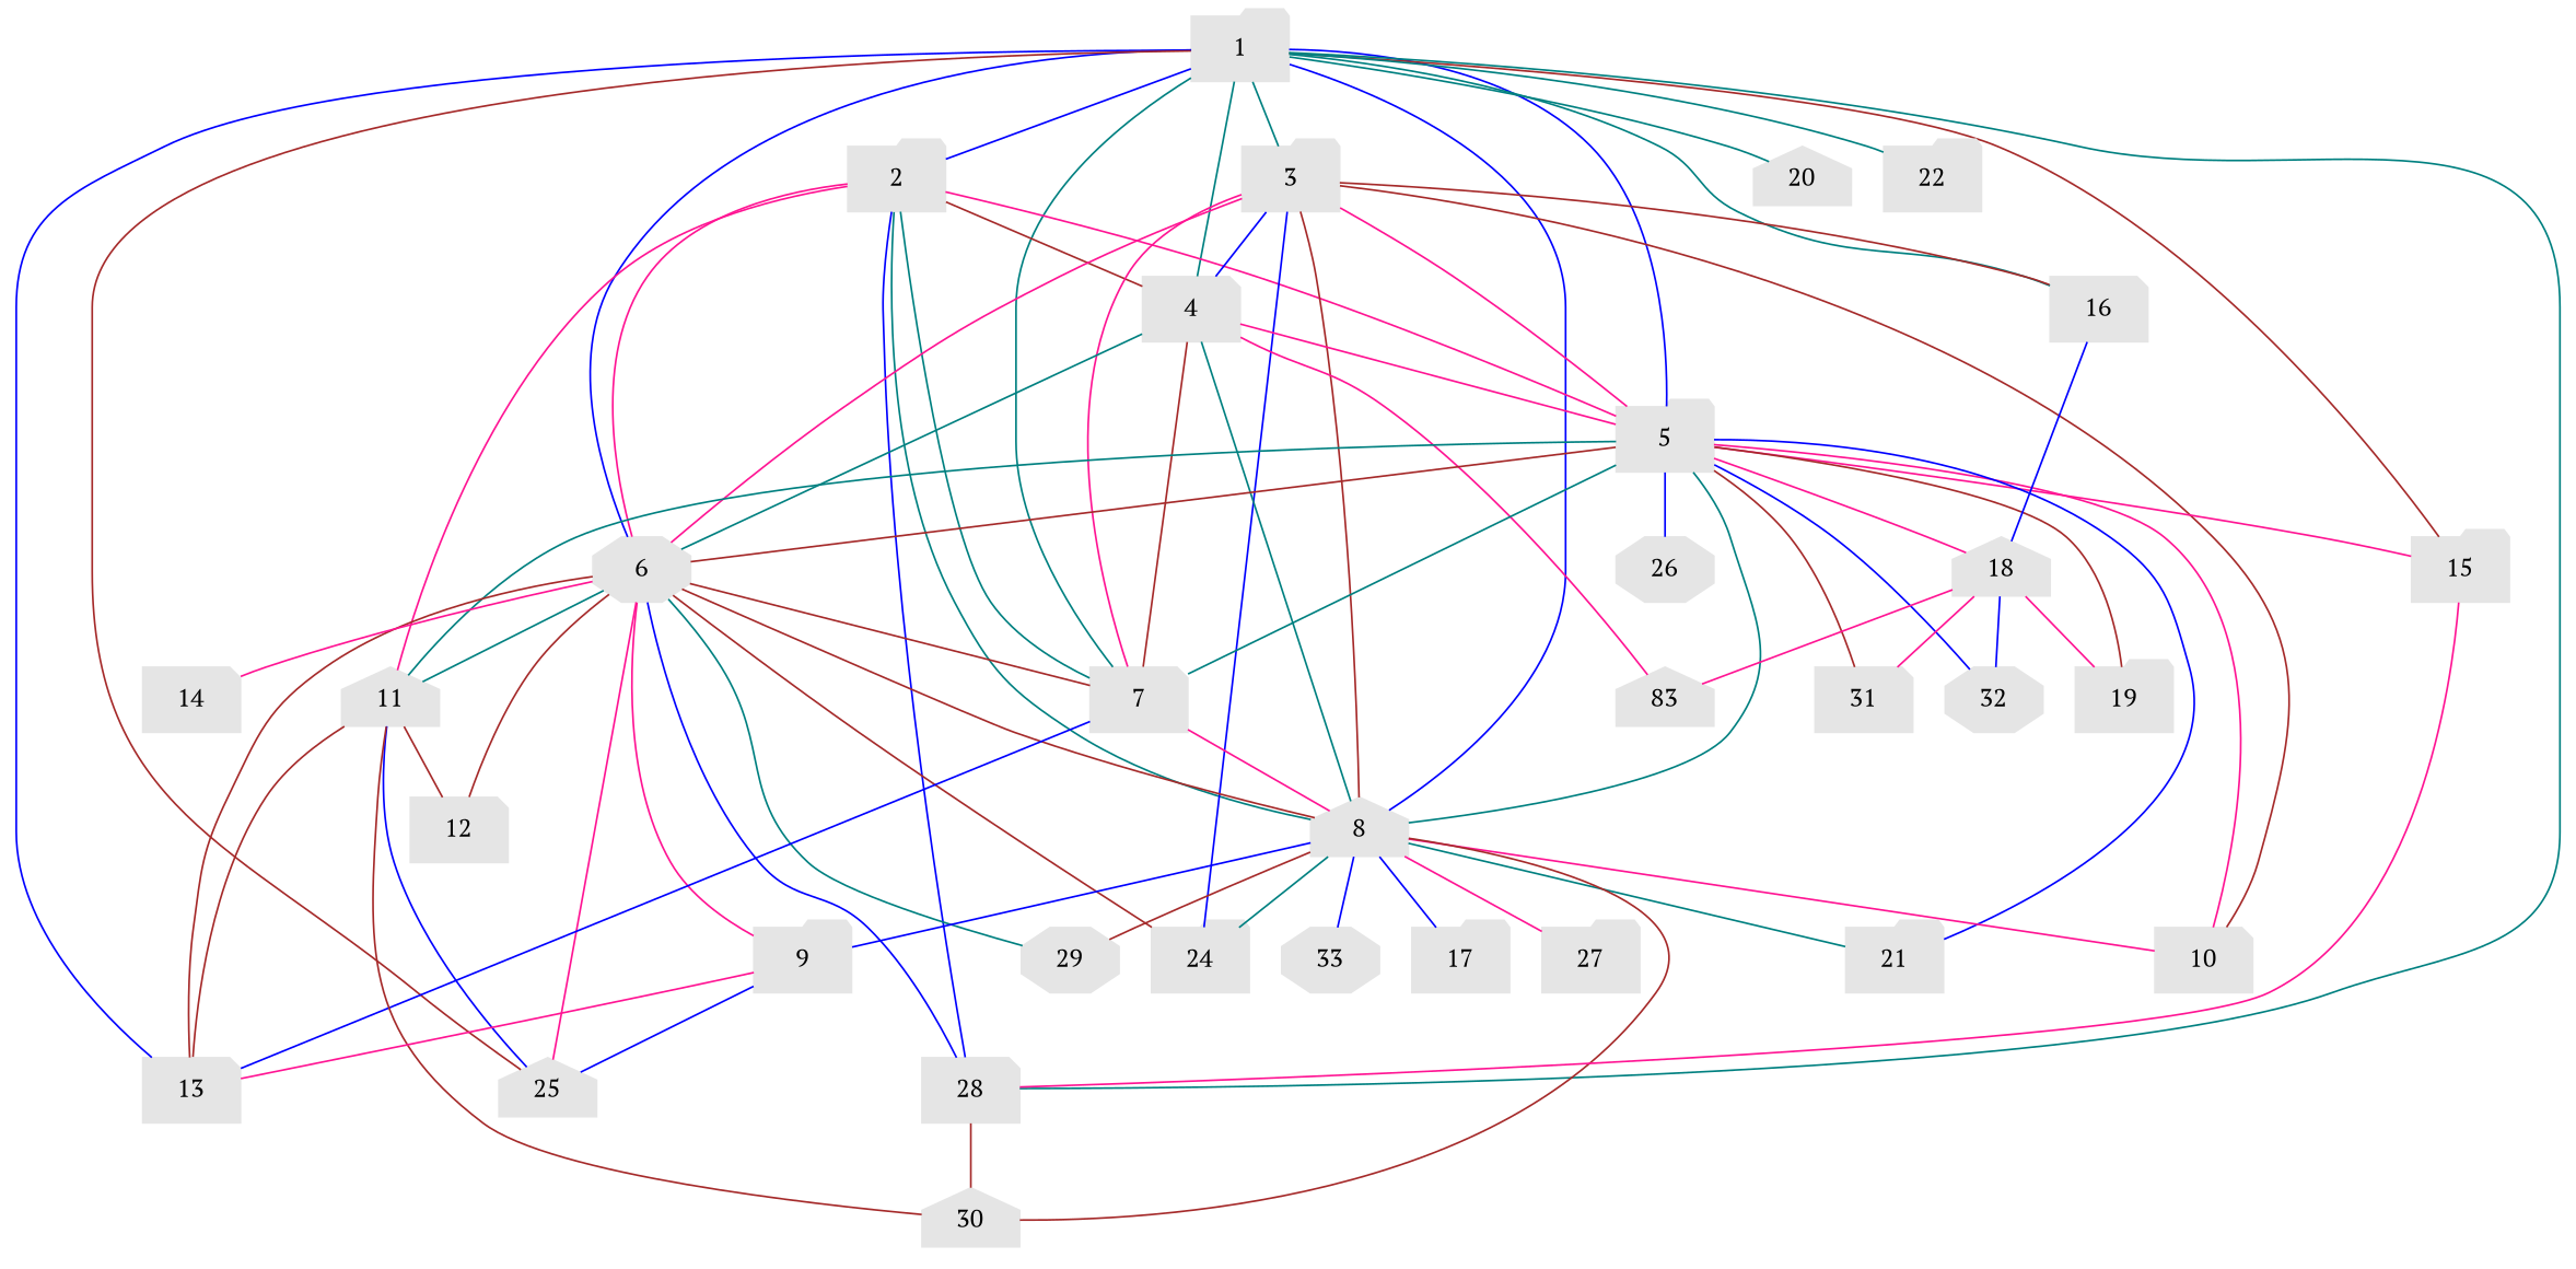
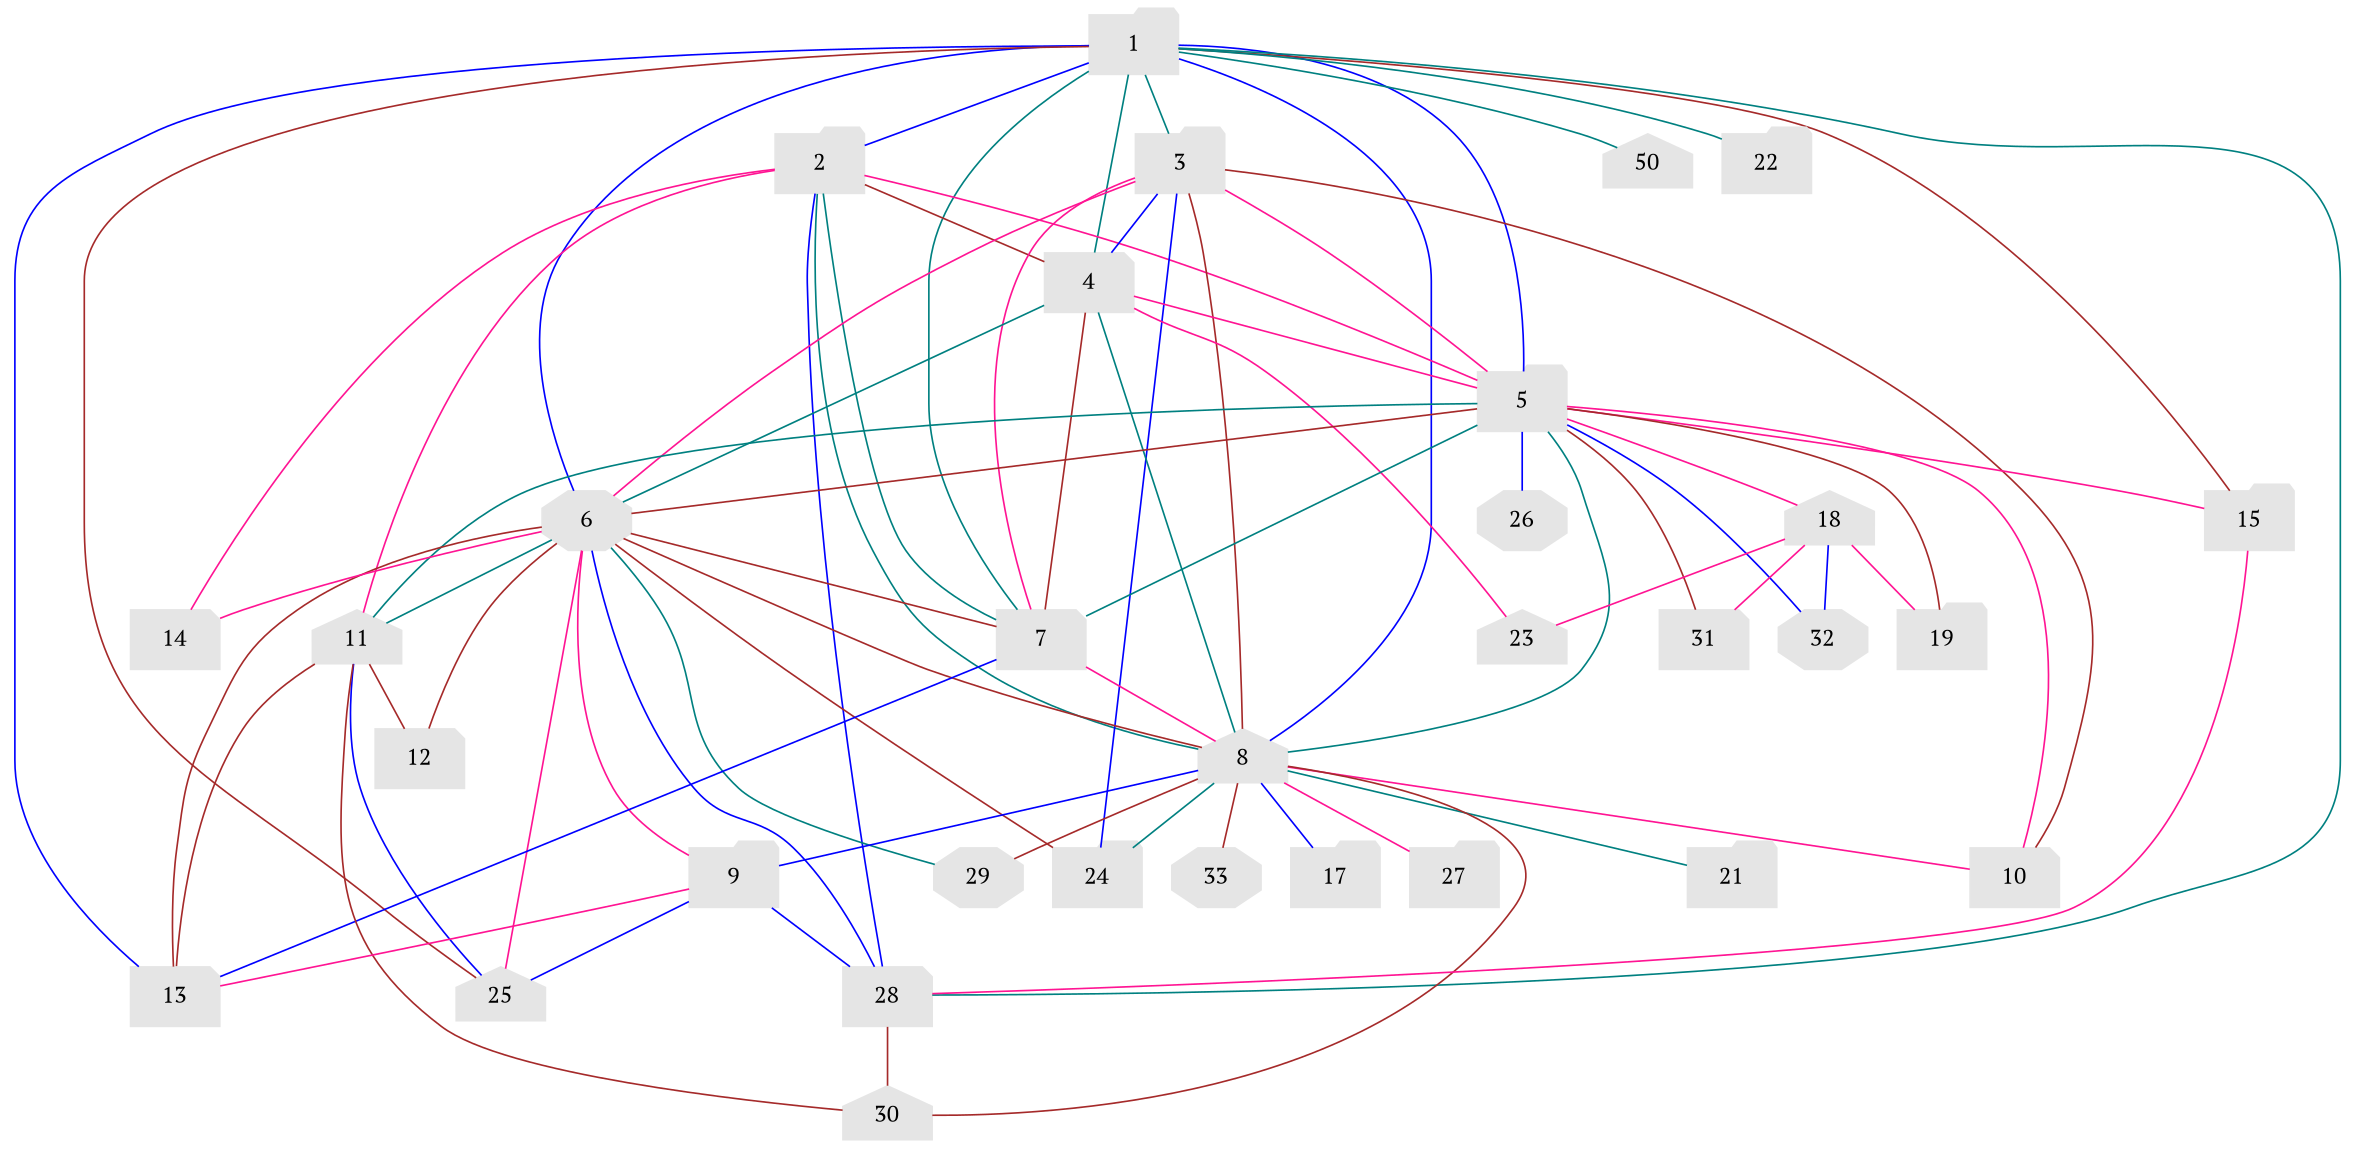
  graph {
    fontname="PT Serif"
    node [color=gray90 fontname="PT Serif" shape=folder style=filled]
    edge [color=brown fontname="PT Serif" weight=1.0]
    1
    2
    3
    4 [shape=note]
    5
    6 [shape=octagon]
    7 [shape=note]
    8 [shape=house]
    13 [shape=note]
    15
-   16 [shape=note]
-   20 [shape=house]
+   20 [shape=house label=50]
    22
    25 [shape=house]
    28 [shape=note]
    11 [shape=house]
    10 [shape=note]
    24
-   23 [shape=house label=83]
+   23 [shape=house]
    18 [shape=house]
    19
    21
    26 [shape=octagon]
    31 [shape=note]
    32 [shape=octagon]
    9
    12 [shape=note]
    14 [shape=note]
    29 [shape=octagon]
    17
    27
    30 [shape=house]
    33 [shape=octagon]
    1 -- 2 [color=blue weight=2.0]
    1 -- 3 [color=teal weight=2.0]
    1 -- 4 [color=teal weight=4.0]
    1 -- 5 [color=blue weight=2.0]
    1 -- 6 [color=blue weight=3.0]
    1 -- 7 [color=teal weight=2.0]
    1 -- 8 [color=blue weight=4.0]
    1 -- 13 [color=blue]
    1 -- 15
-   1 -- 16 [color=teal]
    1 -- 20 [color=teal]
    1 -- 22 [color=teal]
    1 -- 25
    1 -- 28 [color=teal]
    2 -- 4 [weight=3.0]
    2 -- 5 [color=deeppink]
-   2 -- 6 [color=deeppink]
+   2 -- 14 [color=deeppink]
    2 -- 7 [color=teal]
    2 -- 8 [color=teal weight=2.0]
    2 -- 28 [color=blue]
    2 -- 11 [color=deeppink weight=2.0]
    3 -- 4 [color=blue weight=2.0]
    3 -- 5 [color=deeppink weight=2.0]
    3 -- 6 [color=deeppink weight=2.0]
    3 -- 7 [color=deeppink]
    3 -- 8
-   3 -- 16
    3 -- 10
    3 -- 24 [color=blue]
    4 -- 5 [color=deeppink weight=2.0]
    4 -- 6 [color=teal weight=2.0]
    4 -- 7 [weight=3.0]
    4 -- 8 [color=teal weight=10.0]
    4 -- 23 [color=deeppink]
    5 -- 6
    5 -- 7 [color=teal]
    5 -- 8 [color=teal weight=2.0]
    5 -- 15 [color=deeppink]
    5 -- 11 [color=teal]
    5 -- 10 [color=deeppink]
    5 -- 18 [color=deeppink]
    5 -- 19
-   5 -- 21 [color=blue]
    5 -- 26 [color=blue]
    5 -- 31
    5 -- 32 [color=blue]
    6 -- 7
    6 -- 8 [weight=2.0]
    6 -- 13
    6 -- 25 [color=deeppink]
    6 -- 28 [color=blue]
    6 -- 11 [color=teal]
    6 -- 24
    6 -- 9 [color=deeppink weight=2.0]
    6 -- 12
    6 -- 14 [color=deeppink]
    6 -- 29 [color=teal]
    7 -- 8 [color=deeppink weight=2.0]
    7 -- 13 [color=blue weight=4.0]
    8 -- 10 [color=deeppink weight=2.0]
    8 -- 24 [color=teal]
    8 -- 21 [color=teal]
    8 -- 9 [color=blue]
    8 -- 29
    8 -- 17 [color=blue weight=2.0]
    8 -- 27 [color=deeppink]
    8 -- 30
-   8 -- 33 [color=blue weight=2.0]
+   8 -- 33 [weight=2.0]
    15 -- 28 [color=deeppink]
-   16 -- 18 [color=blue]
    28 -- 30
    11 -- 13
    11 -- 25 [color=blue]
    11 -- 12
    11 -- 30
    18 -- 23 [color=deeppink]
    18 -- 19 [color=deeppink]
    18 -- 31 [color=deeppink]
    18 -- 32 [color=blue]
    9 -- 13 [color=deeppink]
    9 -- 25 [color=blue]
+   9 -- 28 [color=blue]
  }
